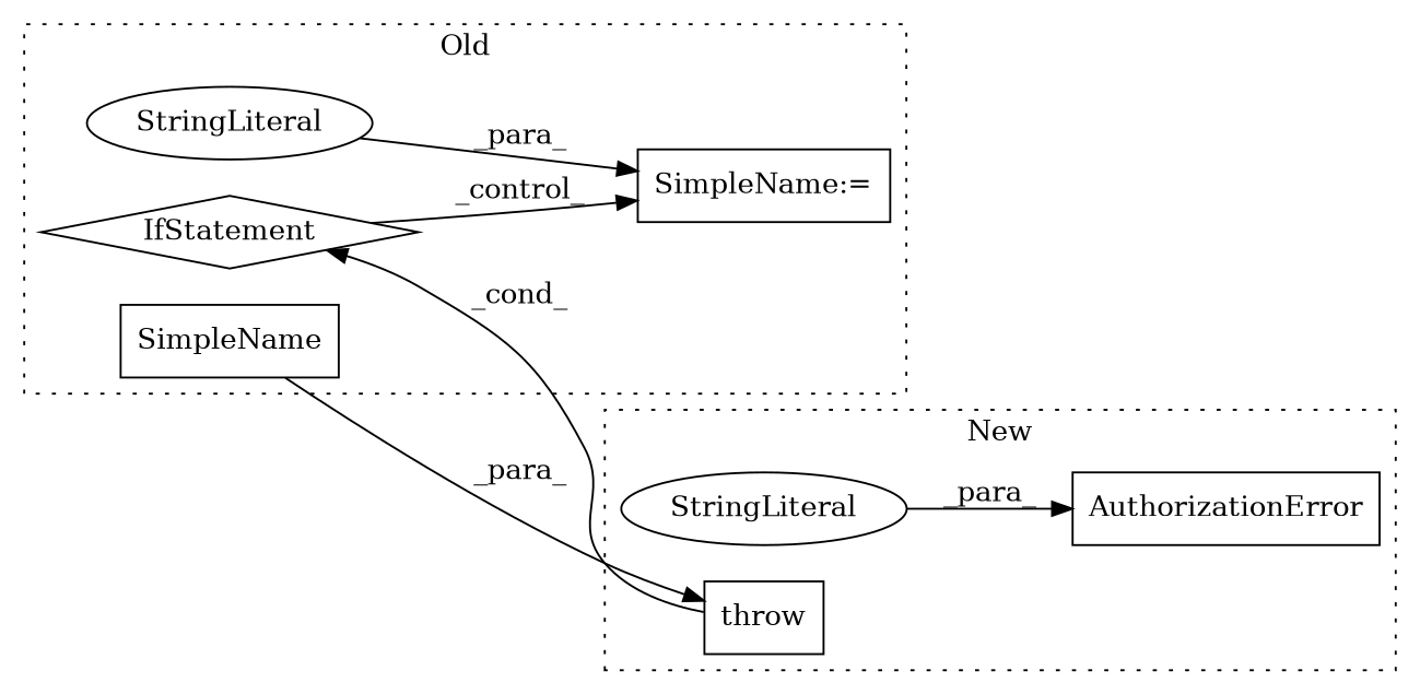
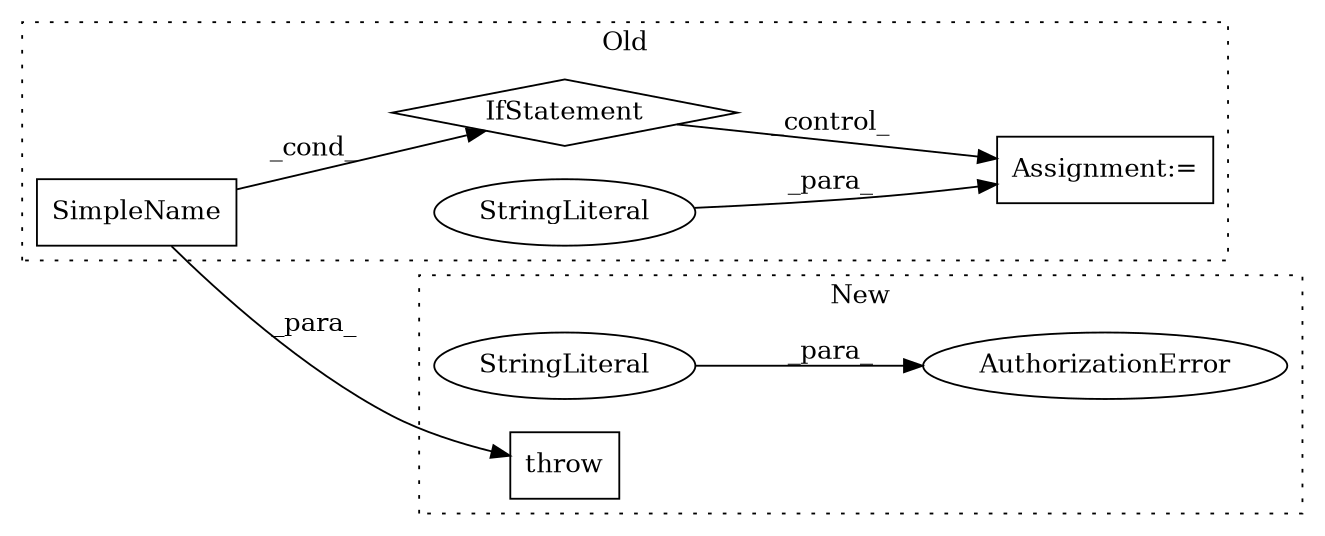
  digraph {
    rankdir=LR
    node [a=45 shape=box]
    n1 [a=25 l="4,2" label=IfStatement s="7651,7683" shape=diamond]
    n2 [a=42 label=SimpleName]
-   n3 [a=7 l=1 label="SimpleName:=" s=7744]
+   n3 [a=7 l=1 label="Assignment:=" s=7744]
    n4 [l=48 label=StringLiteral s=7745 shape=ellipse]
-   n5 [a=32 l="19,1" label=AuthorizationError s="8063,8135"]
+   n5 [a=32 l="19,1" label=AuthorizationError s="8063,8135" shape=ellipse]
    n6 [l=53 label=StringLiteral s=8082 shape=ellipse]
    n7 [a=53 l=6 label=throw s=8057]
    subgraph cluster_1 {
      label=Old
      style=dotted
      n1
      n2
      n3
      n4
    }
    subgraph cluster_2 {
      label=New
      style=dotted
      n5
      n6
      n7
    }
    n1 -> n3 [label=_control_]
-   n7 -> n1 [label=_cond_]
+   n2 -> n1 [label=_cond_]
    n2 -> n7 [label=_para_]
    n4 -> n3 [label=_para_]
    n6 -> n5 [label=_para_]
  }
